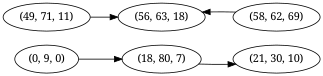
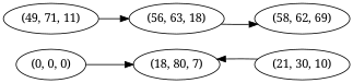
  digraph {
    fontname="Noto Serif"
    rankdir=LR
    node [fontname="Noto Serif"]
    edge [fontname="Noto Serif"]
-   "(0, 0, 0)" [label="(0, 9, 0)"]
+   "(0, 0, 0)"
    "(18, 80, 7)"
    "(21, 30, 10)"
    "(49, 71, 11)"
    "(56, 63, 18)"
    n6 [label="(58, 62, 69)"]
    "(0, 0, 0)" -> "(18, 80, 7)"
-   "(18, 80, 7)" -> "(21, 30, 10)"
+   "(21, 30, 10)" -> "(18, 80, 7)"
    "(49, 71, 11)" -> "(56, 63, 18)"
-   n6 -> "(56, 63, 18)"
+   "(56, 63, 18)" -> n6
  }
